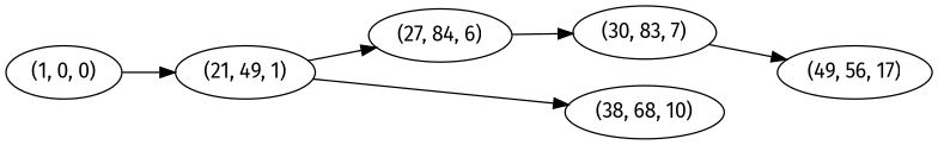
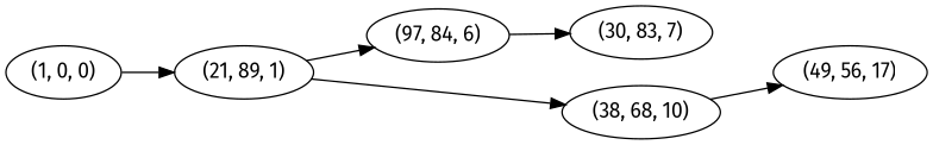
  digraph {
    fontname="Fira Sans"
    rankdir=LR
    node [fontname="Fira Sans"]
    edge [fontname="Fira Sans"]
    n1 [label="(1, 0, 0)"]
-   "(21, 89, 1)" [label="(21, 49, 1)"]
-   "(27, 84, 6)"
+   "(21, 89, 1)"
+   "(27, 84, 6)" [label="(97, 84, 6)"]
    "(38, 68, 10)"
    "(30, 83, 7)"
    "(49, 56, 17)"
    n1 -> "(21, 89, 1)"
    "(21, 89, 1)" -> "(27, 84, 6)"
    "(21, 89, 1)" -> "(38, 68, 10)"
    "(27, 84, 6)" -> "(30, 83, 7)"
-   "(30, 83, 7)" -> "(49, 56, 17)"
+   "(38, 68, 10)" -> "(49, 56, 17)"
  }
